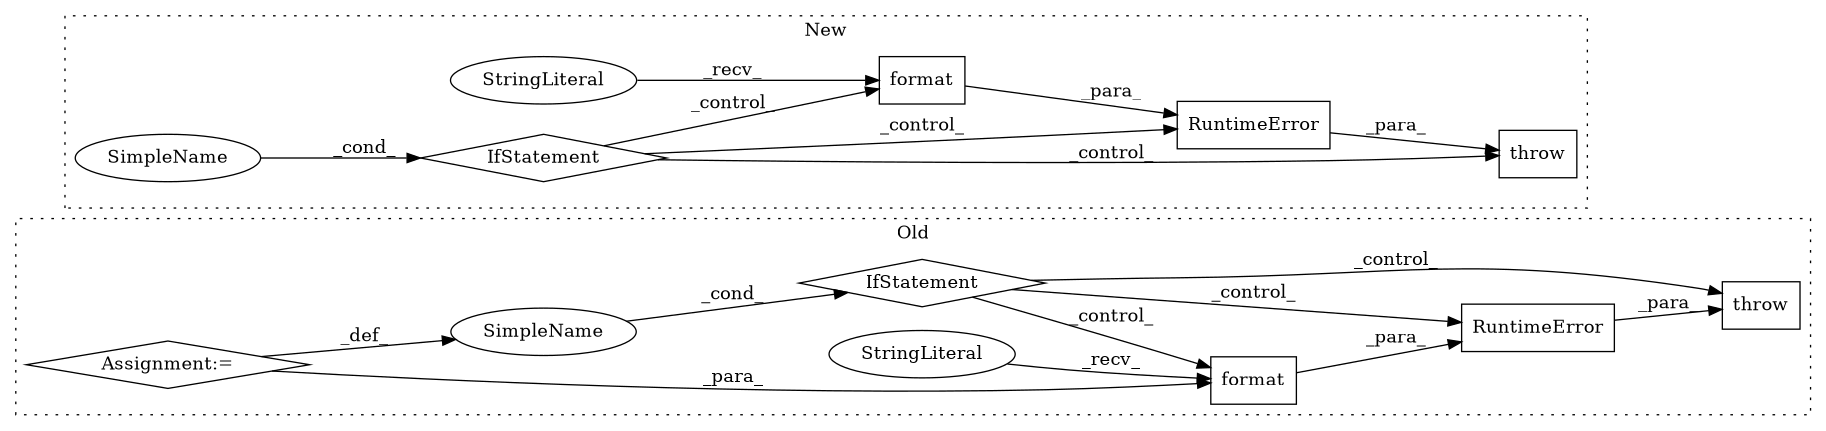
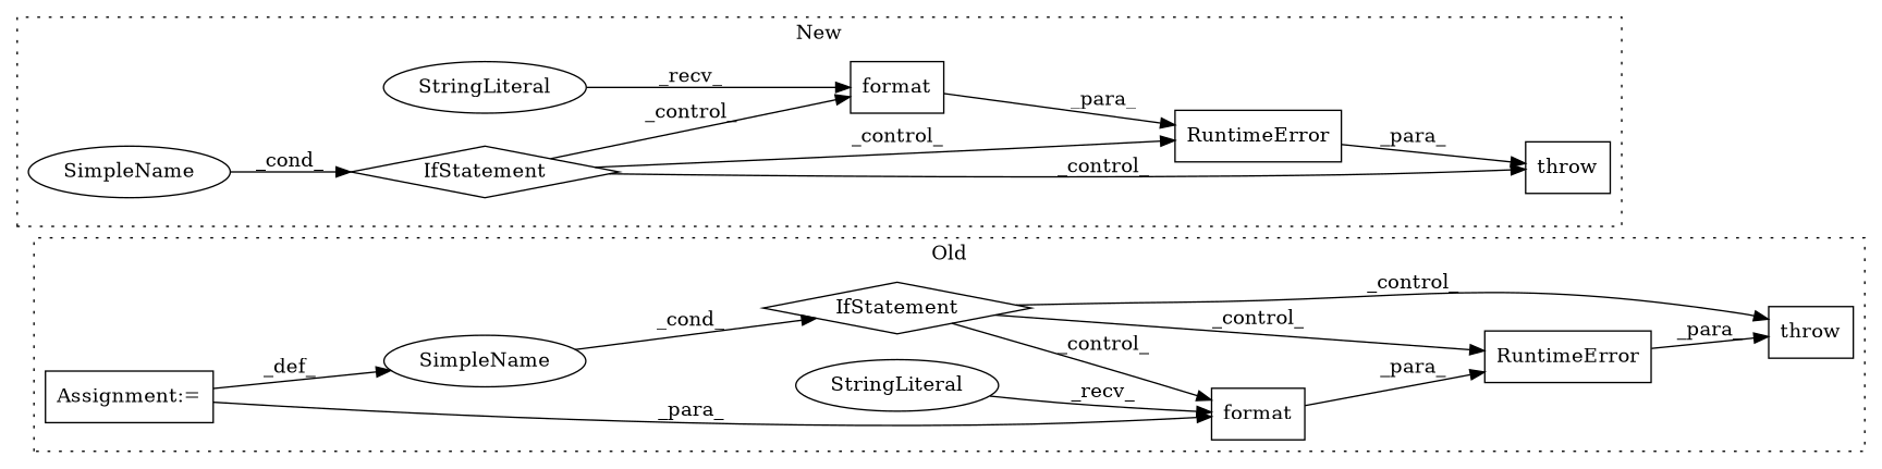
  digraph {
    rankdir=LR
    node [a=32 shape=box]
    n1 [l="7,1" label=format s="2695,2745"]
    n2 [a=45 l=50 label=StringLiteral s=2644 shape=ellipse]
    n3 [a=53 l=6 label=throw s=2625]
    n4 [l="13,1" label=RuntimeError s="2631,2746"]
    n5 [a=42 label=SimpleName shape=ellipse]
    n6 [a=25 l="4,2" label=IfStatement s="2580,2613" shape=diamond]
-   n7 [a=7 l="53,2" label="Assignment:=" s="2435,2514" shape=diamond]
+   n7 [a=7 l="53,2" label="Assignment:=" s="2435,2514"]
    n8 [l="13,1" label=RuntimeError s="2819,2926"]
    n9 [a=53 l=6 label=throw s=2813]
    n10 [l="7,1" label=format s="2905,2925"]
    n11 [a=45 l=72 label=StringLiteral s=2832 shape=ellipse]
    n12 [a=42 label=SimpleName shape=ellipse]
    n13 [a=25 l="4,2" label=IfStatement s="2768,2803" shape=diamond]
    subgraph cluster_1 {
      label=Old
      style=dotted
      n1
      n2
      n3
      n4
      n5
      n6
      n7
    }
    subgraph cluster_2 {
      label=New
      style=dotted
      n8
      n9
      n10
      n11
      n12
      n13
    }
    n1 -> n4 [label=_para_]
    n2 -> n1 [label=_recv_]
    n4 -> n3 [label=_para_]
    n5 -> n6 [label=_cond_]
    n6 -> n1 [label=_control_]
    n6 -> n3 [label=_control_]
    n6 -> n4 [label=_control_]
    n7 -> n1 [label=_para_]
    n7 -> n5 [label=_def_]
    n8 -> n9 [label=_para_]
    n10 -> n8 [label=_para_]
    n11 -> n10 [label=_recv_]
    n12 -> n13 [label=_cond_]
    n13 -> n8 [label=_control_]
    n13 -> n9 [label=_control_]
    n13 -> n10 [label=_control_]
  }
